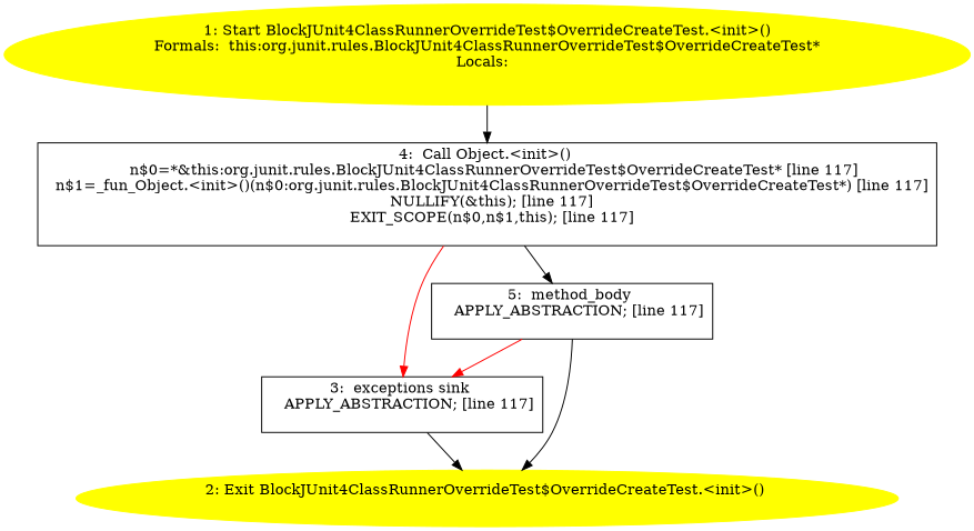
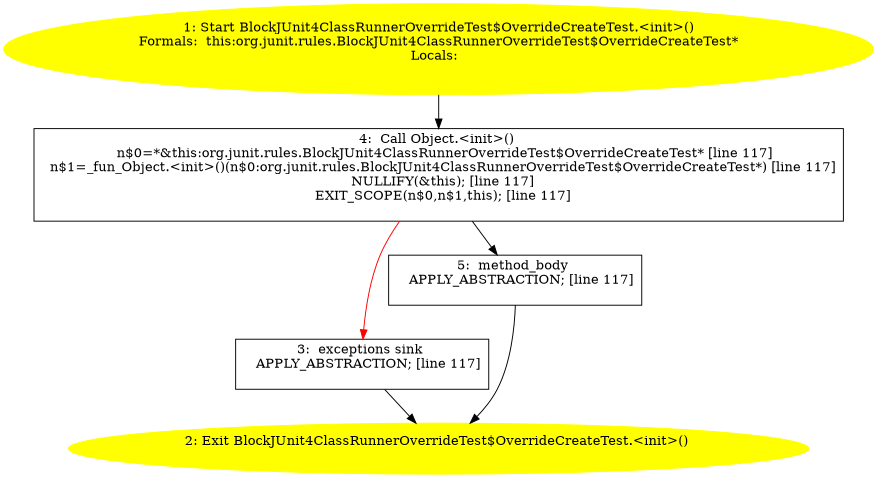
  digraph {
    node [shape=box]
    n1 [color=yellow label="1: Start BlockJUnit4ClassRunnerOverrideTest$OverrideCreateTest.<init>()\nFormals:  this:org.junit.rules.BlockJUnit4ClassRunnerOverrideTest$OverrideCreateTest*\nLocals:  \n  " style=filled shape=""]
    n2 [label="4:  Call Object.<init>() \n   n$0=*&this:org.junit.rules.BlockJUnit4ClassRunnerOverrideTest$OverrideCreateTest* [line 117]\n  n$1=_fun_Object.<init>()(n$0:org.junit.rules.BlockJUnit4ClassRunnerOverrideTest$OverrideCreateTest*) [line 117]\n  NULLIFY(&this); [line 117]\n  EXIT_SCOPE(n$0,n$1,this); [line 117]\n "]
    n3 [label="3:  exceptions sink \n   APPLY_ABSTRACTION; [line 117]\n "]
    n4 [label="5:  method_body \n   APPLY_ABSTRACTION; [line 117]\n "]
    n5 [color=yellow label="2: Exit BlockJUnit4ClassRunnerOverrideTest$OverrideCreateTest.<init>() \n  " style=filled shape=""]
    n1 -> n2
    n2 -> n3 [color=red]
    n2 -> n4
    n3 -> n5
-   n4 -> n3 [color=red]
    n4 -> n5
  }
